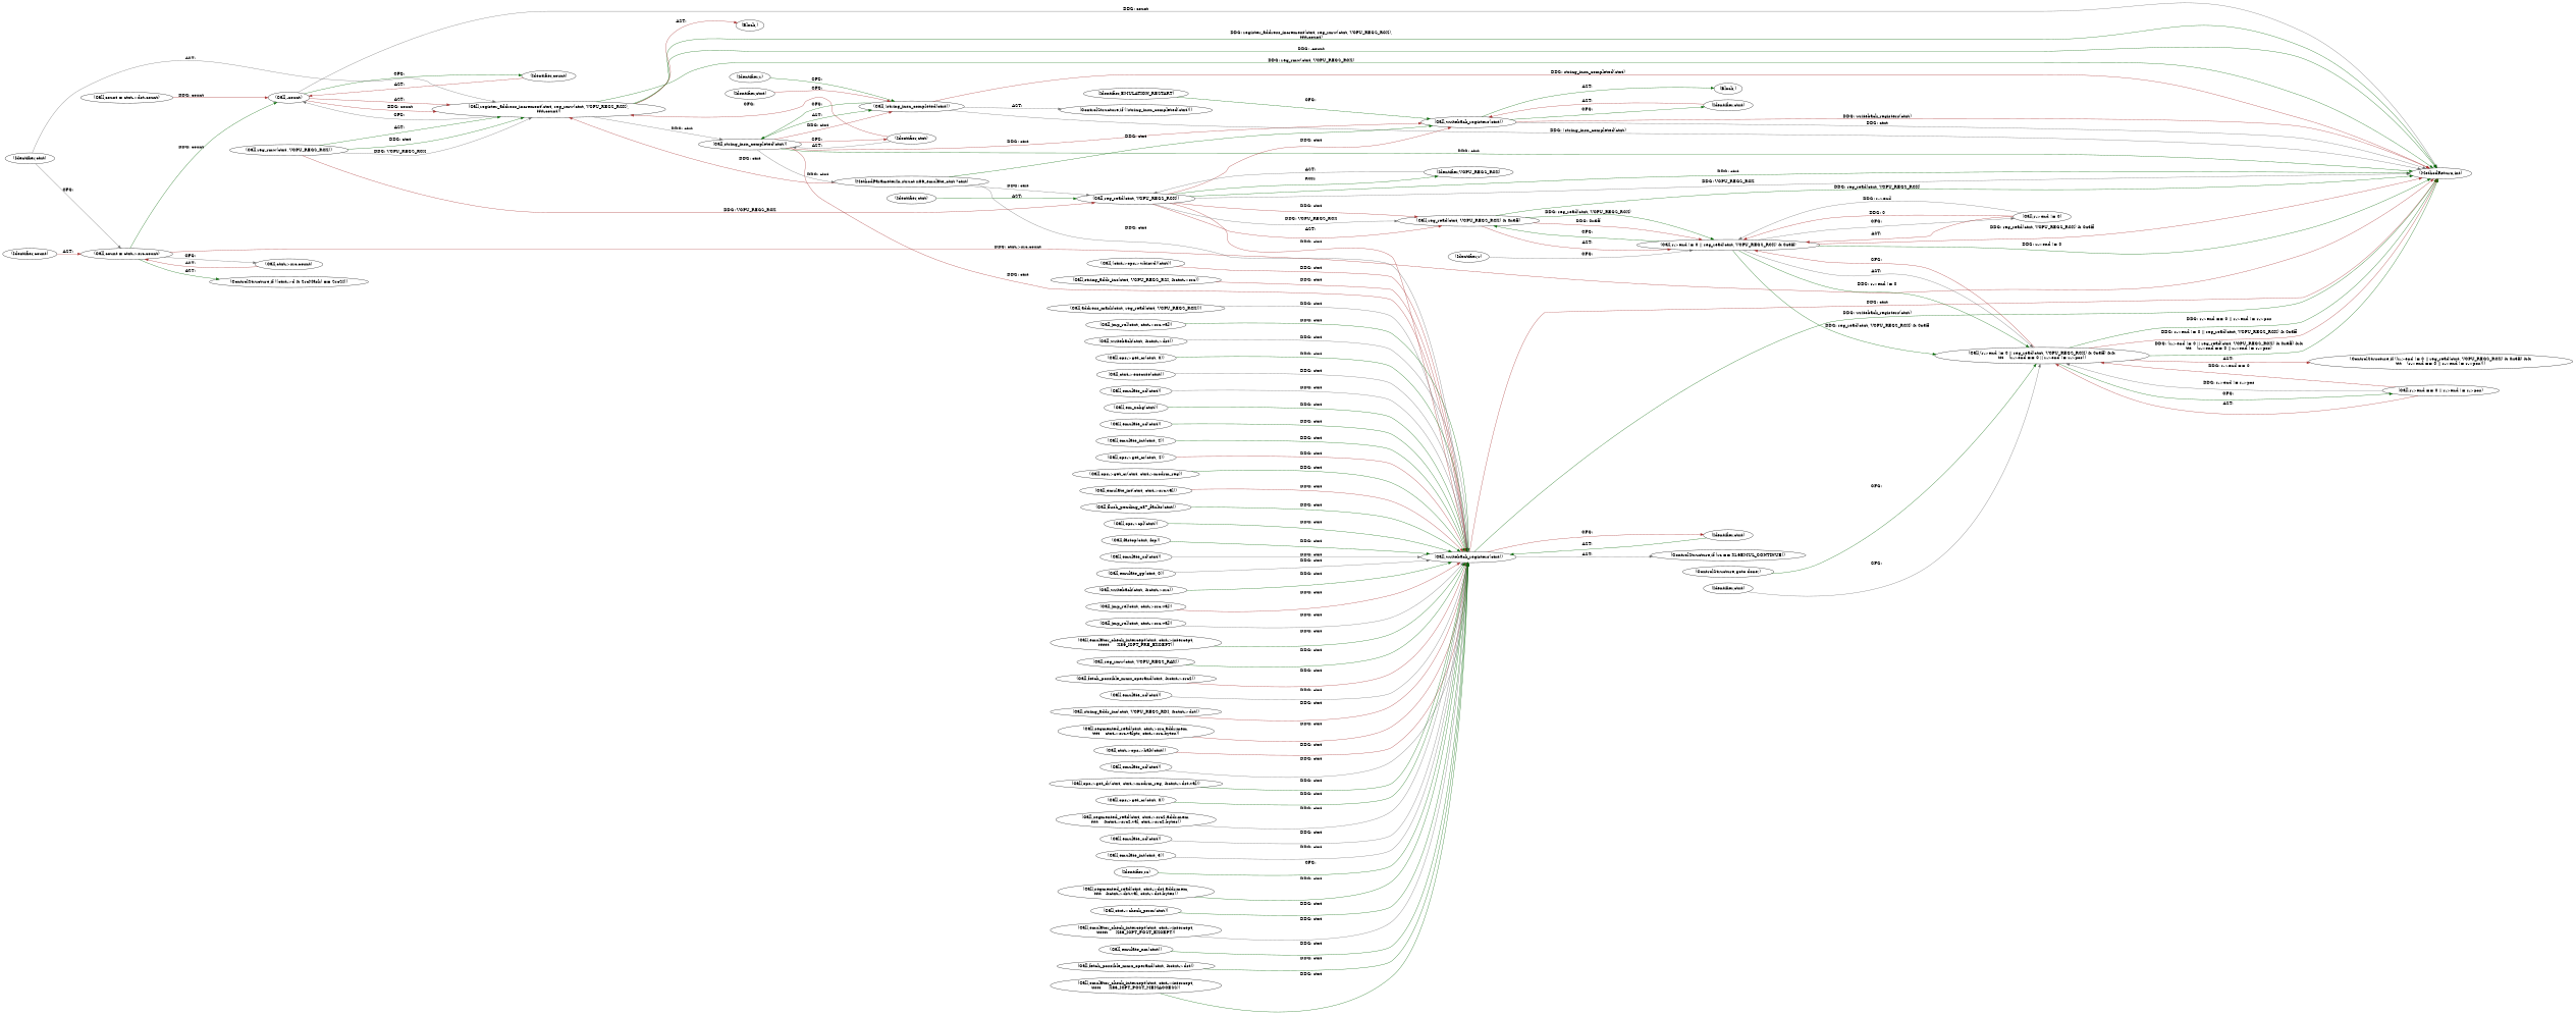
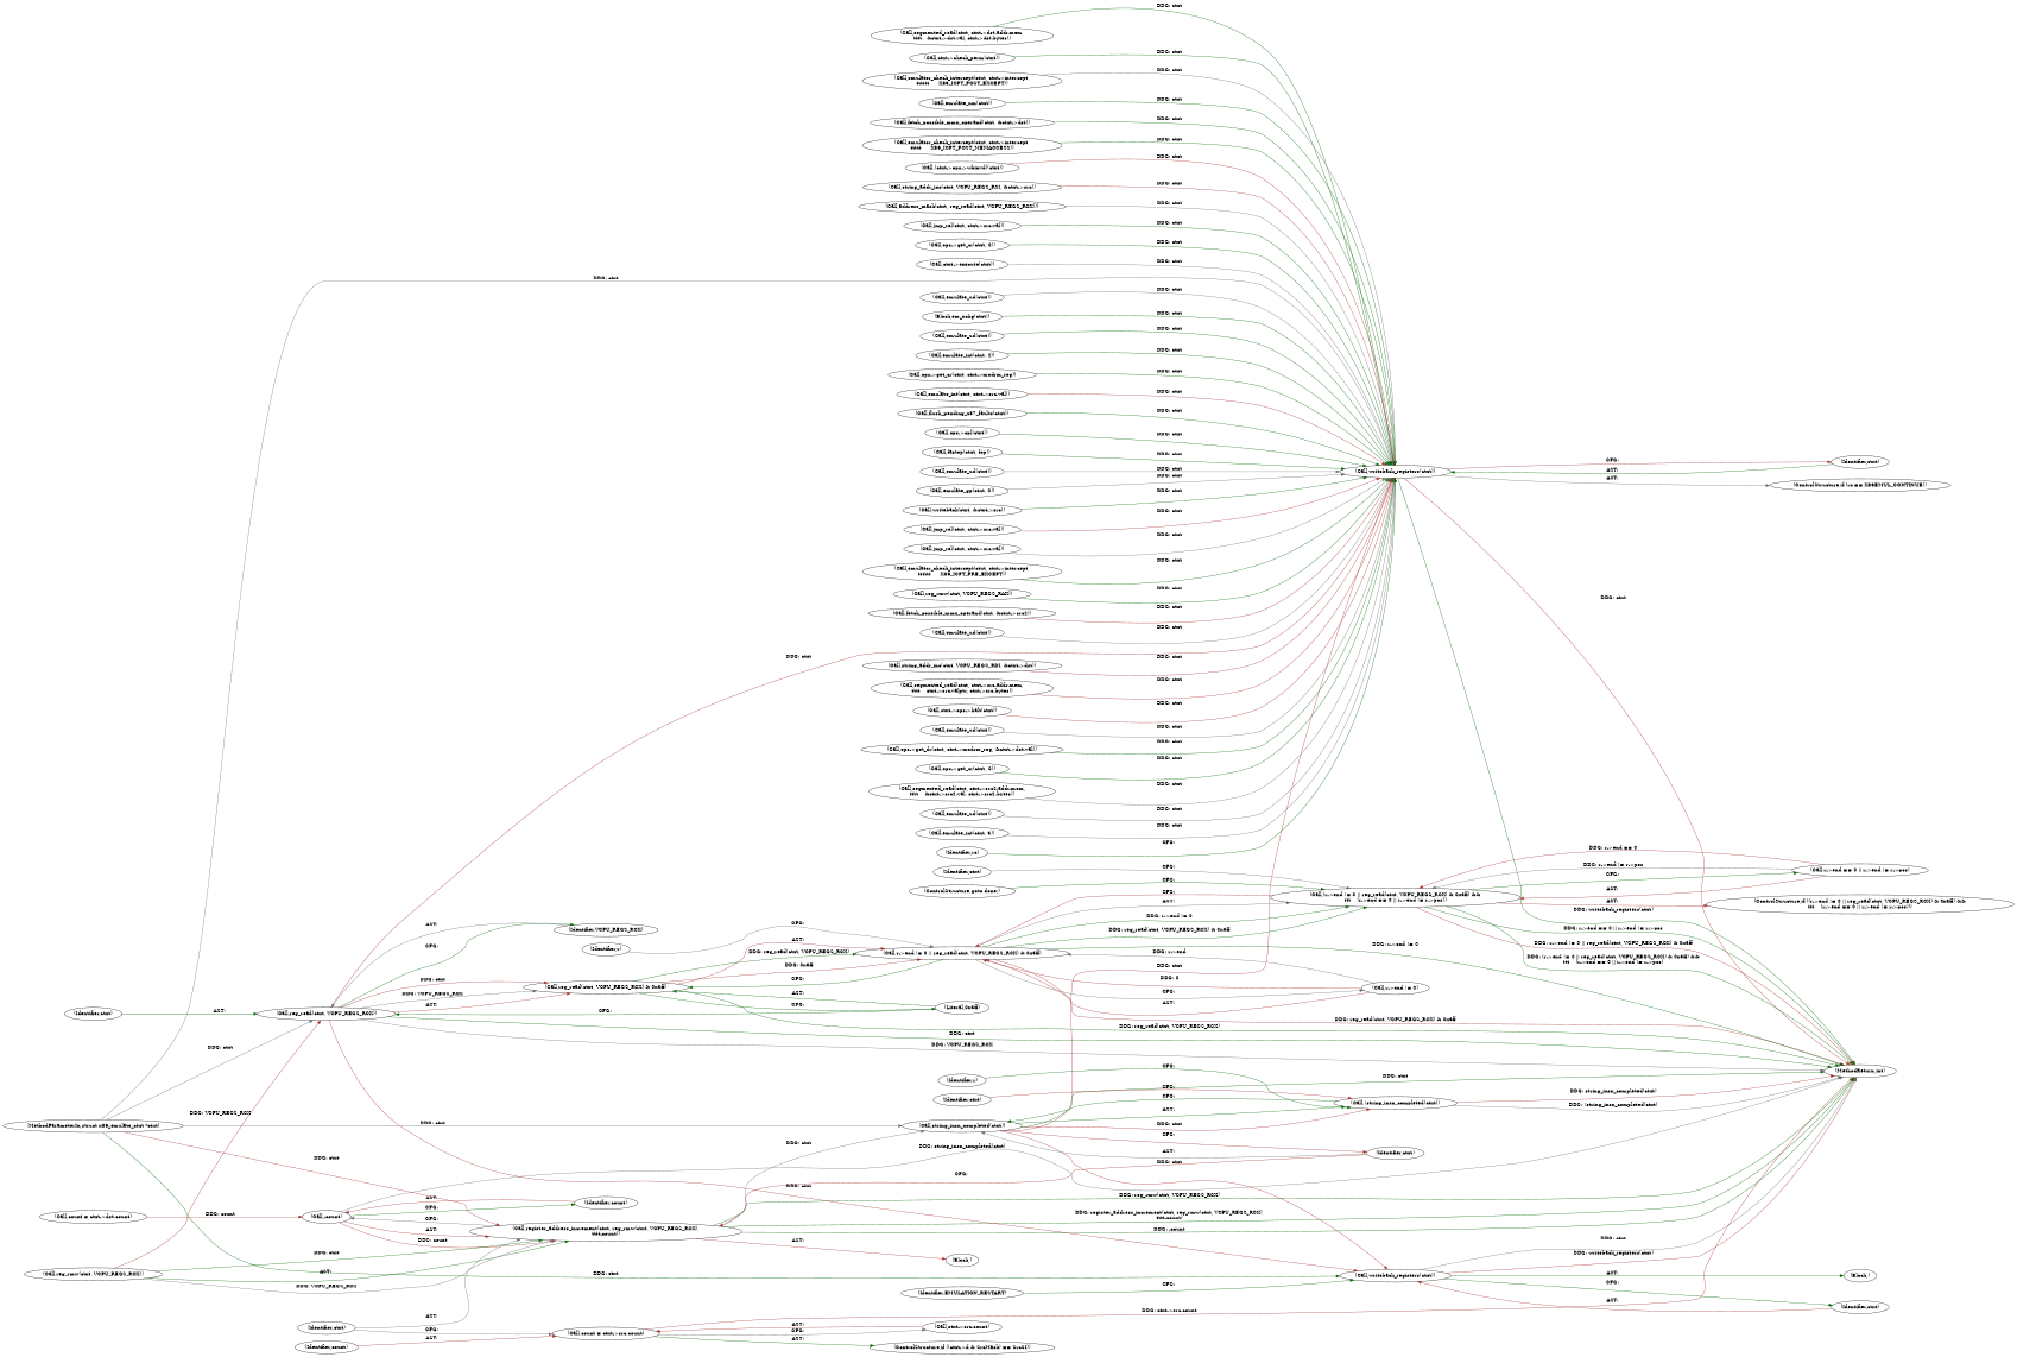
  digraph {
    rankdir=LR
    edge [color=darkgreen]
    n1 [label="(Call,count = ctxt->src.count)"]
    n2 [label="(Call,-count)"]
    n3 [label="(MethodReturn,int)"]
    n4 [label="(Call,ctxt->src.count)"]
    n5 [label="(ControlStructure,if ((ctxt->d & SrcMask) == SrcSI))"]
    n6 [label="(Call,register_address_increment(ctxt, reg_rmw(ctxt, VCPU_REGS_RCX),\n\t\t\t\t-count))"]
    n7 [label="(Identifier,count)"]
    n8 [label="(Call,string_insn_completed(ctxt))"]
    n9 [label="(Block,)"]
    n10 [label="(Call,!string_insn_completed(ctxt))"]
    n11 [label="(Call,writeback_registers(ctxt))"]
    n12 [label="(Call,writeback_registers(ctxt))"]
    n13 [label="(Identifier,ctxt)"]
-   n14 [label="(ControlStructure,if (!string_insn_completed(ctxt)))"]
    n15 [label="(Call,reg_read(ctxt, VCPU_REGS_RCX))"]
    n16 [label="(Call,reg_read(ctxt, VCPU_REGS_RCX) & 0x3ff)"]
    n17 [label="(Identifier,VCPU_REGS_RCX)"]
    n18 [label="(Identifier,ctxt)"]
    n19 [label="(Block,)"]
    n20 [label="(Identifier,ctxt)"]
-   n21 [label="(ControlStructure,if (rc == X16EMUL_CONTINUE))"]
+   n21 [label="(ControlStructure,if (rc == X86EMUL_CONTINUE))"]
    n22 [label="(Call,r->end != 0 || reg_read(ctxt, VCPU_REGS_RCX) & 0x3ff)"]
+   n23 [label="(Literal,0x3ff)"]
    n24 [label="(Call,(r->end != 0 || reg_read(ctxt, VCPU_REGS_RCX) & 0x3ff) &&\n\t\t\t    (r->end == 0 || r->end != r->pos))"]
    n25 [label="(Call,r->end != 0)"]
    n26 [label="(Call,r->end == 0 || r->end != r->pos)"]
    n27 [label="(ControlStructure,if ((r->end != 0 || reg_read(ctxt, VCPU_REGS_RCX) & 0x3ff) &&\n\t\t\t    (r->end == 0 || r->end != r->pos)))"]
    n28 [label="(Call,fastop(ctxt, fop))"]
    n29 [label="(Call,emulate_ud(ctxt))"]
    n30 [label="(Call,emulate_gp(ctxt, 0))"]
    n31 [label="(Call,writeback(ctxt, &ctxt->src))"]
    n32 [label="(Call,jmp_rel(ctxt, ctxt->src.val))"]
    n33 [label="(Identifier,r)"]
    n34 [label="(Call,jmp_rel(ctxt, ctxt->src.val))"]
    n35 [label="(Call,emulator_check_intercept(ctxt, ctxt->intercept,\n\t\t\t\t\t\t      X86_ICPT_PRE_EXCEPT))"]
    n36 [label="(Call,reg_rmw(ctxt, VCPU_REGS_RAX))"]
    n37 [label="(Identifier,ctxt)"]
    n38 [label="(Call,fetch_possible_mmx_operand(ctxt, &ctxt->src2))"]
    n39 [label="(Call,emulate_ud(ctxt))"]
    n40 [label="(Call,string_addr_inc(ctxt, VCPU_REGS_RDI, &ctxt->dst))"]
    n41 [label="(Identifier,ctxt)"]
    n42 [label="(Call,segmented_read(ctxt, ctxt->src.addr.mem,\n\t\t\t\t    ctxt->src.valptr, ctxt->src.bytes))"]
    n43 [label="(Identifier,r)"]
    n44 [label="(Call,ctxt->ops->halt(ctxt))"]
    n45 [label="(Call,emulate_ud(ctxt))"]
    n46 [label="(Call,ops->get_dr(ctxt, ctxt->modrm_reg, &ctxt->dst.val))"]
    n47 [label="(Call,ops->get_cr(ctxt, 0))"]
    n48 [label="(Call,segmented_read(ctxt, ctxt->src2.addr.mem,\n\t\t\t\t    &ctxt->src2.val, ctxt->src2.bytes))"]
    n49 [label="(Call,emulate_ud(ctxt))"]
    n50 [label="(Call,emulate_int(ctxt, 3))"]
    n51 [label="(Identifier,rc)"]
    n52 [label="(Identifier,ctxt)"]
    n53 [label="(Call,segmented_read(ctxt, ctxt->dst.addr.mem,\n\t\t\t\t   &ctxt->dst.val, ctxt->dst.bytes))"]
    n54 [label="(Call,ctxt->check_perm(ctxt))"]
    n55 [label="(Call,emulator_check_intercept(ctxt, ctxt->intercept,\n\t\t\t\t\t\t      X86_ICPT_POST_EXCEPT))"]
    n56 [label="(Call,emulate_nm(ctxt))"]
    n57 [label="(Call,fetch_possible_mmx_operand(ctxt, &ctxt->dst))"]
    n58 [label="(Call,emulator_check_intercept(ctxt, ctxt->intercept,\n\t\t\t\t\t      X86_ICPT_POST_MEMACCESS))"]
    n59 [label="(Call,(ctxt->ops->wbinvd)(ctxt))"]
    n60 [label="(Call,string_addr_inc(ctxt, VCPU_REGS_RSI, &ctxt->src))"]
    n61 [label="(Call,address_mask(ctxt, reg_read(ctxt, VCPU_REGS_RCX)))"]
    n62 [label="(Call,jmp_rel(ctxt, ctxt->src.val))"]
-   n63 [label="(Call,writeback(ctxt, &ctxt->dst))"]
    n64 [label="(Call,ops->get_cr(ctxt, 0))"]
    n65 [label="(Call,ctxt->execute(ctxt))"]
    n66 [label="(Call,count = ctxt->dst.count)"]
    n67 [label="(Identifier,EMULATION_RESTART)"]
    n68 [label="(MethodParameterIn,struct x86_emulate_ctxt *ctxt)"]
    n69 [label="(Identifier,ctxt)"]
    n70 [label="(Call,emulate_ud(ctxt))"]
-   n71 [label="(Call,em_xchg(ctxt))"]
+   n71 [label="(Block,em_xchg(ctxt))"]
    n72 [label="(Call,emulate_ud(ctxt))"]
    n73 [label="(ControlStructure,goto done;)"]
    n74 [label="(Call,emulate_int(ctxt, 4))"]
-   n75 [label="(Call,ops->get_cr(ctxt, 4))"]
    n76 [label="(Call,ops->get_cr(ctxt, ctxt->modrm_reg))"]
    n77 [label="(Call,emulate_int(ctxt, ctxt->src.val))"]
    n78 [label="(Call,flush_pending_x87_faults(ctxt))"]
    n79 [label="(Call,reg_rmw(ctxt, VCPU_REGS_RCX))"]
    n80 [label="(Call,ops->cpl(ctxt))"]
    n81 [label="(Identifier,count)"]
-   n1 -> n2 [label="DDG: count"]
    n1 -> n3 [color=brown label="DDG: ctxt->src.count"]
    n1 -> n4 [color=gray40 label="CFG: "]
    n1 -> n5 [label="AST: "]
-   n2 -> n3 [color=gray40 label="DDG: count"]
+   n2 -> n3 [color=gray40 label="DDG: string_insn_completed(ctxt)"]
    n2 -> n6 [color=brown label="AST: "]
    n2 -> n6 [color=brown label="DDG: count"]
    n2 -> n7 [label="CFG: "]
    n4 -> n1 [color=brown label="AST: "]
    n6 -> n2 [color=gray40 label="CFG: "]
    n6 -> n3 [label="DDG: register_address_increment(ctxt, reg_rmw(ctxt, VCPU_REGS_RCX),\n\t\t\t\t-count)"]
    n6 -> n3 [label="DDG: -count"]
    n6 -> n3 [label="DDG: reg_rmw(ctxt, VCPU_REGS_RCX)"]
    n6 -> n8 [color=gray40 label="DDG: ctxt"]
    n6 -> n9 [color=brown label="AST: "]
    n7 -> n2 [color=brown label="AST: "]
    n8 -> n3 [label="DDG: ctxt"]
    n8 -> n10 [label="AST: "]
    n8 -> n10 [color=brown label="DDG: ctxt"]
    n8 -> n11 [color=brown label="DDG: ctxt"]
    n8 -> n12 [color=brown label="DDG: ctxt"]
    n8 -> n13 [color=brown label="CFG: "]
    n10 -> n3 [color=brown label="DDG: string_insn_completed(ctxt)"]
    n10 -> n3 [color=gray40 label="DDG: !string_insn_completed(ctxt)"]
    n10 -> n8 [label="CFG: "]
-   n10 -> n14 [color=gray40 label="AST: "]
    n11 -> n3 [color=brown label="DDG: writeback_registers(ctxt)"]
    n11 -> n3 [color=gray40 label="DDG: ctxt"]
    n11 -> n18 [label="CFG: "]
    n11 -> n19 [label="AST: "]
    n12 -> n3 [color=brown label="DDG: ctxt"]
    n12 -> n3 [label="DDG: writeback_registers(ctxt)"]
    n12 -> n20 [color=brown label="CFG: "]
    n12 -> n21 [color=gray40 label="AST: "]
    n13 -> n6 [color=brown label="CFG: "]
    n13 -> n8 [color=gray40 label="AST: "]
    n15 -> n3 [label="DDG: ctxt"]
    n15 -> n3 [color=gray40 label="DDG: VCPU_REGS_RCX"]
    n15 -> n11 [color=brown label="DDG: ctxt"]
    n15 -> n12 [color=brown label="DDG: ctxt"]
    n15 -> n16 [color=brown label="AST: "]
    n15 -> n16 [color=brown label="DDG: ctxt"]
    n15 -> n16 [color=gray40 label="DDG: VCPU_REGS_RCX"]
-   n15 -> n17 [label="RCX: "]
+   n15 -> n17 [label="CFG: "]
    n16 -> n3 [label="DDG: reg_read(ctxt, VCPU_REGS_RCX)"]
    n16 -> n22 [color=brown label="AST: "]
    n16 -> n22 [label="DDG: reg_read(ctxt, VCPU_REGS_RCX)"]
    n16 -> n22 [color=brown label="DDG: 0x3ff"]
+   n16 -> n23 [label="CFG: "]
    n17 -> n15 [color=gray40 label="AST: "]
    n18 -> n11 [color=brown label="AST: "]
    n20 -> n12 [label="AST: "]
    n22 -> n3 [color=brown label="DDG: reg_read(ctxt, VCPU_REGS_RCX) & 0x3ff"]
    n22 -> n3 [label="DDG: r->end != 0"]
    n22 -> n16 [label="CFG: "]
    n22 -> n24 [color=gray40 label="AST: "]
    n22 -> n24 [label="DDG: r->end != 0"]
    n22 -> n24 [label="DDG: reg_read(ctxt, VCPU_REGS_RCX) & 0x3ff"]
    n22 -> n25 [color=gray40 label="CFG: "]
+   n23 -> n15 [label="CFG: "]
+   n23 -> n16 [label="AST: "]
    n24 -> n3 [label="DDG: r->end == 0 || r->end != r->pos"]
    n24 -> n3 [color=brown label="DDG: r->end != 0 || reg_read(ctxt, VCPU_REGS_RCX) & 0x3ff"]
    n24 -> n3 [label="DDG: (r->end != 0 || reg_read(ctxt, VCPU_REGS_RCX) & 0x3ff) &&\n\t\t\t    (r->end == 0 || r->end != r->pos)"]
    n24 -> n22 [color=brown label="CFG: "]
    n24 -> n26 [label="CFG: "]
    n24 -> n27 [color=brown label="AST: "]
    n25 -> n22 [color=brown label="AST: "]
    n25 -> n22 [color=gray40 label="DDG: r->end"]
    n25 -> n22 [color=brown label="DDG: 0"]
    n26 -> n24 [color=brown label="AST: "]
    n26 -> n24 [color=brown label="DDG: r->end == 0"]
    n26 -> n24 [color=gray40 label="DDG: r->end != r->pos"]
    n28 -> n12 [label="DDG: ctxt"]
    n29 -> n12 [color=gray40 label="DDG: ctxt"]
    n30 -> n12 [color=gray40 label="DDG: ctxt"]
    n31 -> n12 [label="DDG: ctxt"]
    n32 -> n12 [color=brown label="DDG: ctxt"]
    n33 -> n10 [label="CFG: "]
    n34 -> n12 [color=gray40 label="DDG: ctxt"]
    n35 -> n12 [label="DDG: ctxt"]
    n36 -> n12 [label="DDG: ctxt"]
    n37 -> n15 [label="AST: "]
    n38 -> n12 [color=brown label="DDG: ctxt"]
    n39 -> n12 [color=gray40 label="DDG: ctxt"]
    n40 -> n12 [color=brown label="DDG: ctxt"]
    n41 -> n1 [color=gray40 label="CFG: "]
    n41 -> n6 [color=gray40 label="AST: "]
    n42 -> n12 [color=brown label="DDG: ctxt"]
    n43 -> n22 [color=gray40 label="CFG: "]
    n44 -> n12 [color=brown label="DDG: ctxt"]
    n45 -> n12 [color=gray40 label="DDG: ctxt"]
    n46 -> n12 [label="DDG: ctxt"]
    n47 -> n12 [label="DDG: ctxt"]
    n48 -> n12 [color=gray40 label="DDG: ctxt"]
    n49 -> n12 [color=gray40 label="DDG: ctxt"]
    n50 -> n12 [color=gray40 label="DDG: ctxt"]
    n51 -> n12 [label="CFG: "]
    n52 -> n24 [color=gray40 label="CFG: "]
    n53 -> n12 [label="DDG: ctxt"]
    n54 -> n12 [label="DDG: ctxt"]
    n55 -> n12 [color=gray40 label="DDG: ctxt"]
    n56 -> n12 [label="DDG: ctxt"]
    n57 -> n12 [label="DDG: ctxt"]
    n58 -> n12 [label="DDG: ctxt"]
    n59 -> n12 [color=brown label="DDG: ctxt"]
    n60 -> n12 [color=brown label="DDG: ctxt"]
    n61 -> n12 [color=gray40 label="DDG: ctxt"]
    n62 -> n12 [label="DDG: ctxt"]
-   n63 -> n12 [color=gray40 label="DDG: ctxt"]
    n64 -> n12 [label="DDG: ctxt"]
    n65 -> n12 [color=gray40 label="DDG: ctxt"]
    n66 -> n2 [color=brown label="DDG: count"]
    n67 -> n11 [label="CFG: "]
    n68 -> n6 [color=brown label="DDG: ctxt"]
-   n8 -> n68 [color=gray40 label="DDG: ctxt"]
+   n68 -> n8 [color=gray40 label="DDG: ctxt"]
    n68 -> n11 [label="DDG: ctxt"]
    n68 -> n12 [color=gray40 label="DDG: ctxt"]
    n68 -> n15 [color=gray40 label="DDG: ctxt"]
    n69 -> n10 [color=brown label="CFG: "]
    n70 -> n12 [color=gray40 label="DDG: ctxt"]
    n71 -> n12 [label="DDG: ctxt"]
    n72 -> n12 [label="DDG: ctxt"]
    n73 -> n24 [label="CFG: "]
    n74 -> n12 [label="DDG: ctxt"]
-   n75 -> n12 [color=brown label="DDG: ctxt"]
    n76 -> n12 [label="DDG: ctxt"]
    n77 -> n12 [color=brown label="DDG: ctxt"]
    n78 -> n12 [label="DDG: ctxt"]
    n79 -> n6 [label="AST: "]
    n79 -> n6 [label="DDG: ctxt"]
    n79 -> n6 [color=gray40 label="DDG: VCPU_REGS_RCX"]
    n79 -> n15 [color=brown label="DDG: VCPU_REGS_RCX"]
    n80 -> n12 [label="DDG: ctxt"]
    n81 -> n1 [color=brown label="AST: "]
  }
